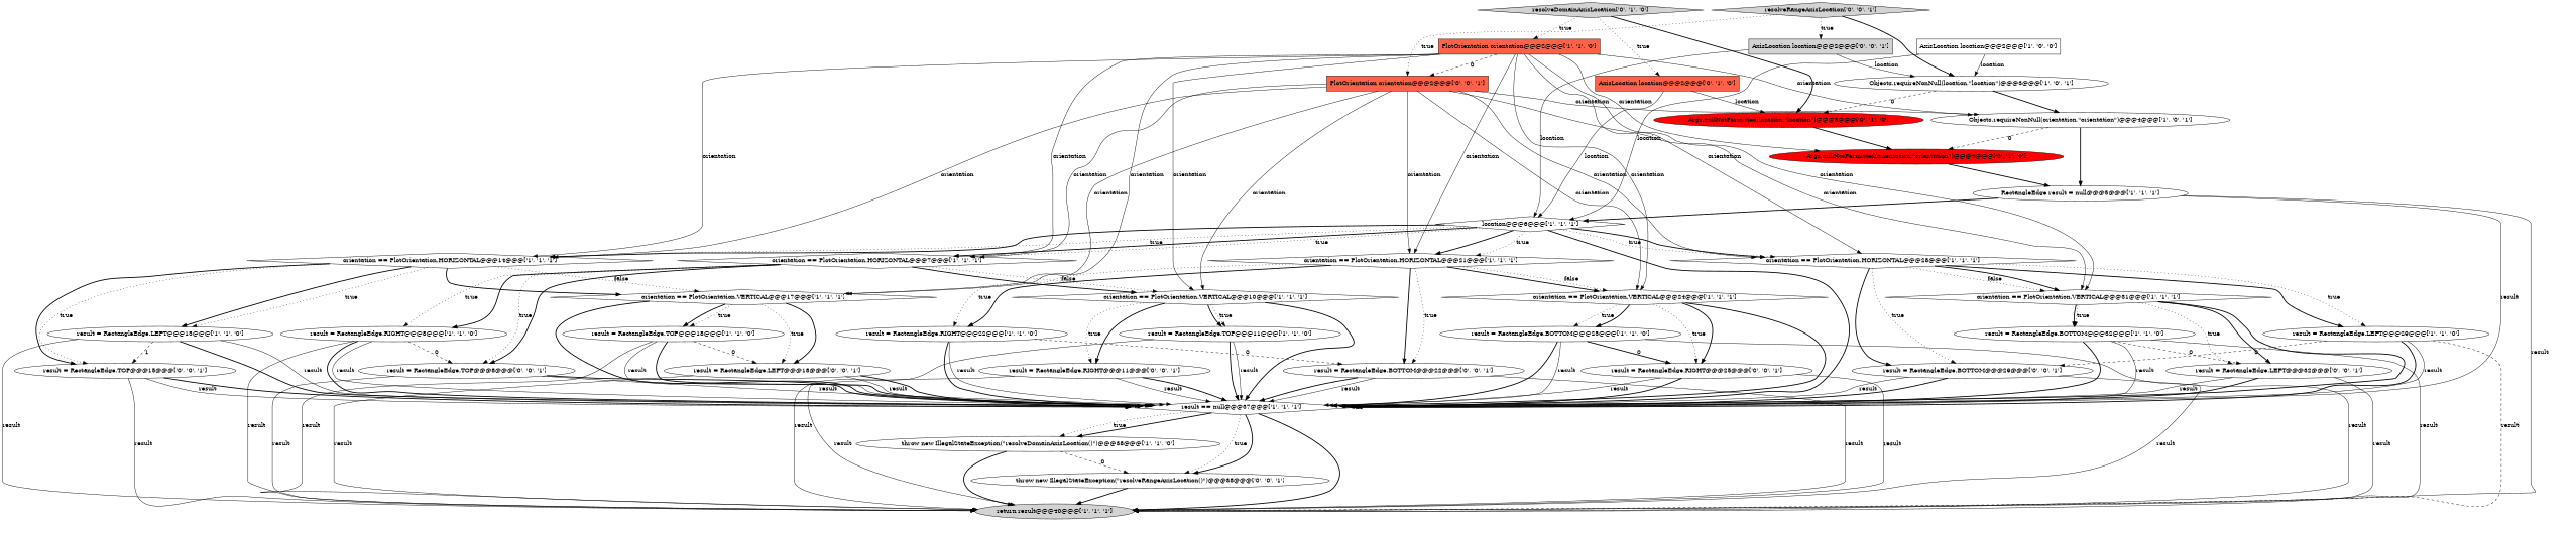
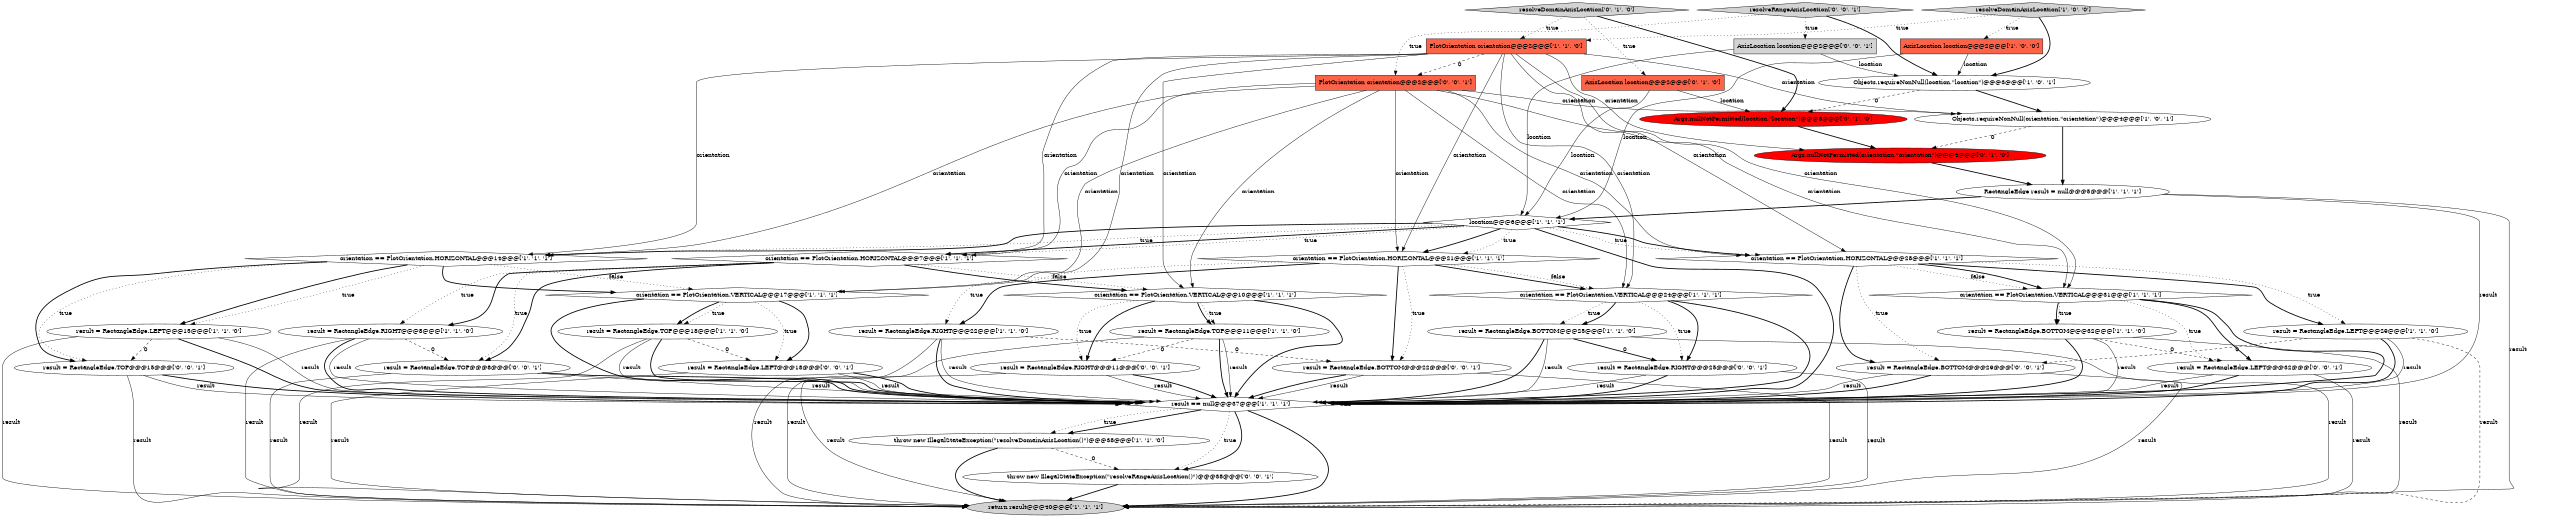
  digraph {
    node [fillcolor=white shape=ellipse style=filled]
    edge [style=bold]
    n1 [fillcolor=lightgray label="AxisLocation location@@@2@@@['0', '0', '1']" shape=box]
    n2 [label="location@@@6@@@['1', '1', '1']" shape=diamond]
    n3 [label="Objects.requireNonNull(location,\"location\")@@@3@@@['1', '0', '1']"]
    n4 [label="orientation == PlotOrientation.HORIZONTAL@@@28@@@['1', '1', '1']" shape=diamond]
    n5 [label="result == null@@@37@@@['1', '1', '1']" shape=diamond]
    n6 [label="orientation == PlotOrientation.HORIZONTAL@@@7@@@['1', '1', '1']" shape=diamond]
    n7 [label="orientation == PlotOrientation.HORIZONTAL@@@14@@@['1', '1', '1']" shape=diamond]
    n8 [label="orientation == PlotOrientation.HORIZONTAL@@@21@@@['1', '1', '1']" shape=diamond]
    n9 [fillcolor=red label="Args.nullNotPermitted(location,\"location\")@@@3@@@['0', '1', '0']"]
    n10 [label="Objects.requireNonNull(orientation,\"orientation\")@@@4@@@['1', '0', '1']"]
    n11 [label="throw new IllegalStateException(\"resolveRangeAxisLocation()\")@@@38@@@['0', '0', '1']"]
    n12 [fillcolor=lightgray label="return result@@@40@@@['1', '1', '1']"]
    n13 [label="result = RectangleEdge.BOTTOM@@@29@@@['0', '0', '1']"]
    n14 [label="orientation == PlotOrientation.VERTICAL@@@31@@@['1', '1', '1']" shape=diamond]
    n15 [label="result = RectangleEdge.LEFT@@@29@@@['1', '1', '0']"]
    n16 [label="result = RectangleEdge.BOTTOM@@@32@@@['1', '1', '0']"]
    n17 [label="result = RectangleEdge.LEFT@@@32@@@['0', '0', '1']"]
    n18 [label="throw new IllegalStateException(\"resolveDomainAxisLocation()\")@@@38@@@['1', '1', '0']"]
    n19 [label="result = RectangleEdge.RIGHT@@@8@@@['1', '1', '0']"]
    n20 [label="result = RectangleEdge.TOP@@@8@@@['0', '0', '1']"]
    n21 [label="orientation == PlotOrientation.VERTICAL@@@10@@@['1', '1', '1']" shape=diamond]
    n22 [label="orientation == PlotOrientation.VERTICAL@@@17@@@['1', '1', '1']" shape=diamond]
    n23 [label="result = RectangleEdge.LEFT@@@15@@@['1', '1', '0']"]
    n24 [label="result = RectangleEdge.TOP@@@15@@@['0', '0', '1']"]
    n25 [label="result = RectangleEdge.BOTTOM@@@22@@@['0', '0', '1']"]
    n26 [label="orientation == PlotOrientation.VERTICAL@@@24@@@['1', '1', '1']" shape=diamond]
    n27 [label="result = RectangleEdge.RIGHT@@@22@@@['1', '1', '0']"]
    n28 [fillcolor=tomato label="AxisLocation location@@@2@@@['0', '1', '0']" shape=box]
    n29 [fillcolor=red label="Args.nullNotPermitted(orientation,\"orientation\")@@@4@@@['0', '1', '0']"]
    n30 [label="result = RectangleEdge.RIGHT@@@11@@@['0', '0', '1']"]
    n31 [label="result = RectangleEdge.TOP@@@11@@@['1', '1', '0']"]
    n32 [fillcolor=lightgray label="resolveRangeAxisLocation['0', '0', '1']" shape=diamond]
    n33 [fillcolor=tomato label="PlotOrientation orientation@@@2@@@['0', '0', '1']" shape=box]
    n34 [label="result = RectangleEdge.LEFT@@@18@@@['0', '0', '1']"]
    n35 [label="result = RectangleEdge.TOP@@@18@@@['1', '1', '0']"]
    n36 [label="RectangleEdge result = null@@@5@@@['1', '1', '1']"]
    n37 [label="result = RectangleEdge.BOTTOM@@@25@@@['1', '1', '0']"]
    n38 [label="result = RectangleEdge.RIGHT@@@25@@@['0', '0', '1']"]
    n39 [fillcolor=tomato label="PlotOrientation orientation@@@2@@@['1', '1', '0']" shape=box]
-   n40 [label="AxisLocation location@@@2@@@['1', '0', '0']" shape=box]
+   n40 [fillcolor=tomato label="AxisLocation location@@@2@@@['1', '0', '0']" shape=box]
+   n41 [fillcolor=lightgray label="resolveDomainAxisLocation['1', '0', '0']" shape=diamond]
    n42 [fillcolor=lightgray label="resolveDomainAxisLocation['0', '1', '0']" shape=diamond]
    n1 -> n2 [label=location style=solid]
    n1 -> n3 [label=location style=solid]
    n2 -> n4 [label=true style=dotted]
    n2 -> n4
    n2 -> n5
    n2 -> n6
    n2 -> n6 [label=true style=dotted]
    n2 -> n7 [label=true style=dotted]
    n2 -> n7
    n2 -> n8 [label=true style=dotted]
    n2 -> n8
    n3 -> n9 [label=0 style=dashed]
    n3 -> n10
    n4 -> n13
    n4 -> n13 [label=true style=dotted]
    n4 -> n14 [label=false style=dotted]
    n4 -> n14
    n4 -> n15 [label=true style=dotted]
    n4 -> n15
    n5 -> n11 [label=true style=dotted]
    n5 -> n11
    n5 -> n12
    n5 -> n18
    n5 -> n18 [label=true style=dotted]
    n6 -> n19
    n6 -> n19 [label=true style=dotted]
    n6 -> n20 [label=true style=dotted]
    n6 -> n20
    n6 -> n21 [label=false style=dotted]
    n6 -> n21
    n7 -> n22
    n7 -> n22 [label=false style=dotted]
    n7 -> n23
    n7 -> n23 [label=true style=dotted]
    n7 -> n24 [label=true style=dotted]
    n7 -> n24
    n8 -> n25 [label=true style=dotted]
    n8 -> n25
    n8 -> n26
    n8 -> n26 [label=false style=dotted]
    n8 -> n27
    n8 -> n27 [label=true style=dotted]
    n9 -> n29
    n10 -> n29 [label=0 style=dashed]
    n10 -> n36
    n11 -> n12
    n13 -> n5
    n13 -> n5 [label=result style=solid]
    n13 -> n12 [label=result style=solid]
    n14 -> n5
    n14 -> n16
    n14 -> n16 [label=true style=dotted]
    n14 -> n17
    n14 -> n17 [label=true style=dotted]
    n15 -> n5
    n15 -> n5 [label=result style=solid]
    n15 -> n12 [label=result style=dashed]
    n15 -> n13 [label=0 style=dashed]
    n16 -> n5 [label=result style=solid]
    n16 -> n5
    n16 -> n12 [label=result style=solid]
    n16 -> n17 [label=0 style=dashed]
    n17 -> n5
    n17 -> n5 [label=result style=solid]
    n17 -> n12 [label=result style=solid]
    n18 -> n11 [label=0 style=dashed]
    n18 -> n12
    n19 -> n5 [label=result style=solid]
    n19 -> n5
    n19 -> n12 [label=result style=solid]
    n19 -> n20 [label=0 style=dashed]
    n20 -> n5 [label=result style=solid]
    n20 -> n5
    n20 -> n12 [label=result style=solid]
    n21 -> n5
    n21 -> n30 [label=true style=dotted]
    n21 -> n30
    n21 -> n31 [label=true style=dotted]
    n21 -> n31
    n22 -> n5
    n22 -> n34
    n22 -> n34 [label=true style=dotted]
    n22 -> n35
    n22 -> n35 [label=true style=dotted]
    n23 -> n5 [label=result style=solid]
    n23 -> n5
    n23 -> n12 [label=result style=solid]
-   n23 -> n24 [label=1 style=dashed]
+   n23 -> n24 [label=0 style=dashed]
    n24 -> n5
    n24 -> n5 [label=result style=solid]
    n24 -> n12 [label=result style=solid]
    n25 -> n5 [label=result style=solid]
    n25 -> n5
    n25 -> n12 [label=result style=solid]
    n26 -> n5
    n26 -> n37 [label=true style=dotted]
    n26 -> n37
    n26 -> n38
    n26 -> n38 [label=true style=dotted]
    n27 -> n5 [label=result style=solid]
    n27 -> n5
+   n27 -> n12 [label=result style=solid]
    n27 -> n25 [label=0 style=dashed]
    n28 -> n2 [label=location style=solid]
    n28 -> n9 [label=location style=solid]
    n29 -> n36
    n30 -> n5 [label=result style=solid]
    n30 -> n5
    n30 -> n12 [label=result style=solid]
    n31 -> n5
    n31 -> n5 [label=result style=solid]
    n31 -> n12 [label=result style=solid]
+   n31 -> n30 [label=0 style=dashed]
    n32 -> n1 [label=true style=dotted]
    n32 -> n3
    n32 -> n33 [label=true style=dotted]
    n33 -> n4 [label=orientation style=solid]
    n33 -> n6 [label=orientation style=solid]
    n33 -> n7 [label=orientation style=solid]
    n33 -> n8 [label=orientation style=solid]
    n33 -> n10 [label=orientation style=solid]
    n33 -> n14 [label=orientation style=solid]
    n33 -> n21 [label=orientation style=solid]
    n33 -> n22 [label=orientation style=solid]
    n33 -> n26 [label=orientation style=solid]
    n34 -> n5 [label=result style=solid]
    n34 -> n5
    n34 -> n12 [label=result style=solid]
    n35 -> n5 [label=result style=solid]
    n35 -> n5
    n35 -> n12 [label=result style=solid]
    n35 -> n34 [label=0 style=dashed]
    n36 -> n2
    n36 -> n5 [label=result style=solid]
    n36 -> n12 [label=result style=solid]
    n37 -> n5 [label=result style=solid]
    n37 -> n5
    n37 -> n12 [label=result style=solid]
    n37 -> n38 [label=0]
    n38 -> n5
    n38 -> n5 [label=result style=solid]
    n38 -> n12 [label=result style=solid]
    n39 -> n4 [label=orientation style=solid]
    n39 -> n6 [label=orientation style=solid]
    n39 -> n7 [label=orientation style=solid]
    n39 -> n8 [label=orientation style=solid]
    n39 -> n10 [label=orientation style=solid]
    n39 -> n14 [label=orientation style=solid]
    n39 -> n21 [label=orientation style=solid]
    n39 -> n22 [label=orientation style=solid]
    n39 -> n26 [label=orientation style=solid]
    n39 -> n29 [label=orientation style=solid]
    n39 -> n33 [label=0 style=dashed]
    n40 -> n2 [label=location style=solid]
    n40 -> n3 [label=location style=solid]
+   n41 -> n3
+   n41 -> n39 [label=true style=dotted]
+   n41 -> n40 [label=true style=dotted]
    n42 -> n9
    n42 -> n28 [label=true style=dotted]
    n42 -> n39 [label=true style=dotted]
  }
